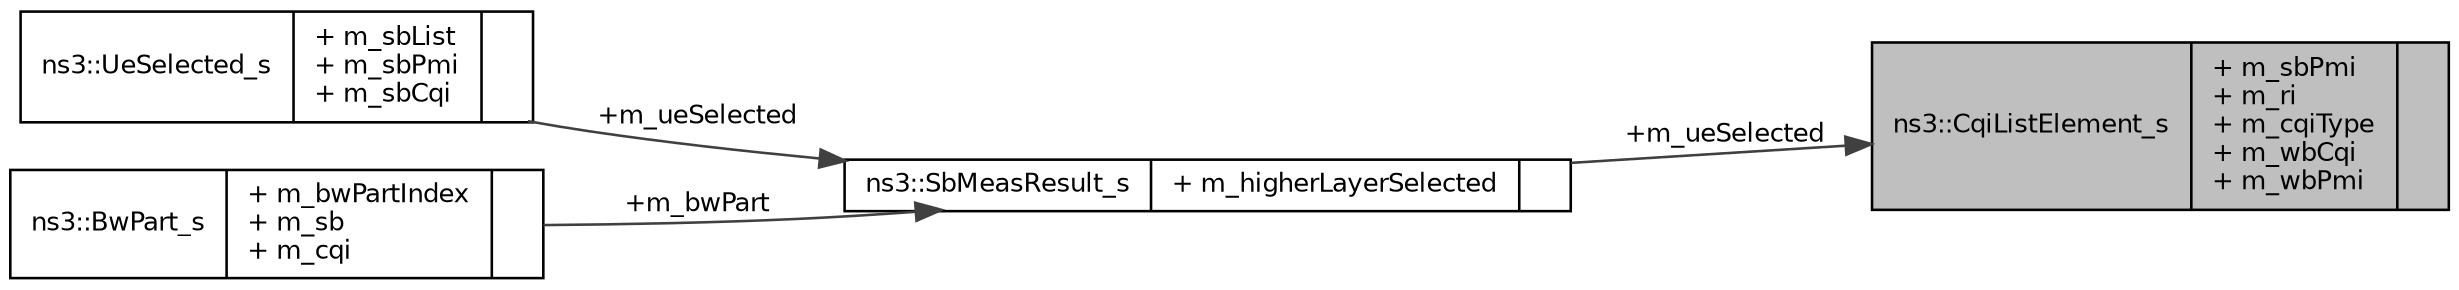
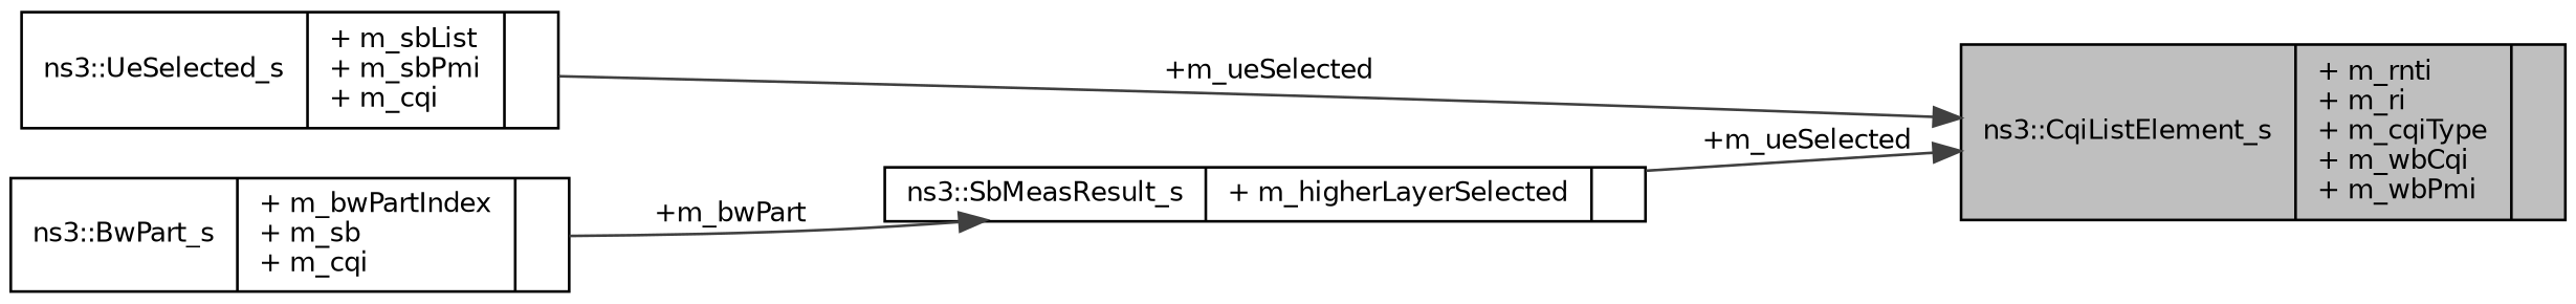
  digraph {
    rankdir=LR
    node [color=black fillcolor=white fontname=Helvetica fontsize=10 shape=record style=filled]
    edge [arrowhead=normal color=grey25 fontname=Helvetica fontsize=10 labelfontname=Helvetica labelfontsize=10 style=solid]
-   n1 [fillcolor=grey75 fontcolor=black height=0.2 label="{ns3::CqiListElement_s\n|+ m_sbPmi\l+ m_ri\l+ m_cqiType\l+ m_wbCqi\l+ m_wbPmi\l|}" width=0.4]
+   n1 [fillcolor=grey75 fontcolor=black height=0.2 label="{ns3::CqiListElement_s\n|+ m_rnti\l+ m_ri\l+ m_cqiType\l+ m_wbCqi\l+ m_wbPmi\l|}" width=0.4]
    n2 [height=0.2 label="{ns3::SbMeasResult_s\n|+ m_higherLayerSelected\l|}" width=0.4]
-   n3 [height=0.2 label="{ns3::UeSelected_s\n|+ m_sbList\l+ m_sbPmi\l+ m_sbCqi\l|}" width=0.4]
+   n3 [height=0.2 label="{ns3::UeSelected_s\n|+ m_sbList\l+ m_sbPmi\l+ m_cqi\l|}" width=0.4]
    n4 [height=0.2 label="{ns3::BwPart_s\n|+ m_bwPartIndex\l+ m_sb\l+ m_cqi\l|}" width=0.4]
    n2 -> n1 [label=" +m_ueSelected"]
-   n3 -> n2 [label=" +m_ueSelected"]
+   n3 -> n1 [label=" +m_ueSelected"]
    n4 -> n2 [label=" +m_bwPart"]
  }
